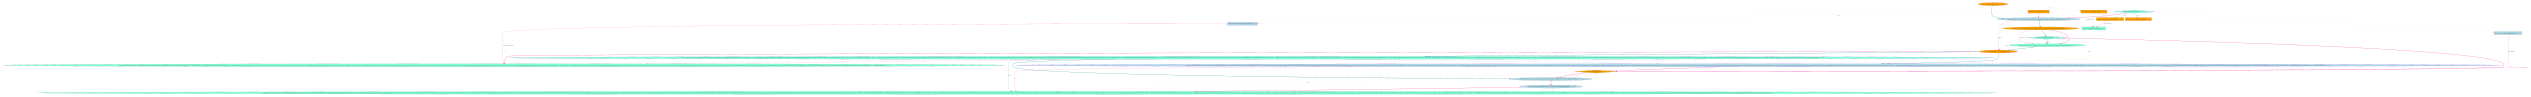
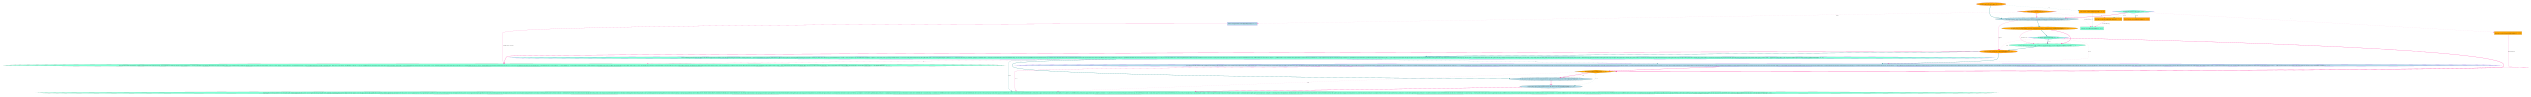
  digraph {
    fontname=Montserrat
    node [color=gray40 fillcolor=orange fontname=Montserrat shape=ellipse style=filled]
    edge [color=deeppink fontname=Montserrat style=bold]
    n1 [color=purple label="source.setTransfer(types)@@@8@@@['1', '1', '1']"]
    n2 [color=purple fillcolor=aquamarine label="source.addDragListener(new DragSourceListener(){@Override public void dragStart(DragSourceEvent event){selection = (IStructuredSelection)viewer.getSelection()}@Override public void dragSetData(DragSourceEvent event){if (!selection.isEmpty()) {List<DBNNode> nodes = new ArrayList<>()List<DBPNamedObject> objects = new ArrayList<>()String lineSeparator = CommonUtils.getLineSeparator()StringBuilder buf = new StringBuilder()for (Iterator<?> i = selection.iterator() i.hasNext() ){Object nextSelected = i.next()if (!(nextSelected instanceof DBNNode)) {continue}nodes.add((DBNNode)nextSelected)String nodeNameif (nextSelected instanceof DBNDatabaseNode && !(nextSelected instanceof DBNDataSource)) {DBSObject object = ((DBNDatabaseNode)nextSelected).getObject()if (object == null) {continue}nodeName = DBUtils.getObjectFullName(object,DBPEvaluationContext.UI)objects.add(object)}if (nextSelected instanceof DBNDataSource) {DBPDataSourceContainer object = ((DBNDataSource)nextSelected).getDataSourceContainer()nodeName = object.getName()objects.add(object)}{nodeName = ((DBNNode)nextSelected).getNodeTargetName()}if (buf.length() > 0) {buf.append(lineSeparator)}buf.append(nodeName)}if (TreeNodeTransfer.getInstance().isSupportedType(event.dataType)) {event.data = nodes}if (DatabaseObjectTransfer.getInstance().isSupportedType(event.dataType)) {event.data = objects}if (TextTransfer.getInstance().isSupportedType(event.dataType)) {event.data = buf.toString()}}{if (TreeNodeTransfer.getInstance().isSupportedType(event.dataType)) {event.data = Collections.emptyList()}if (DatabaseObjectTransfer.getInstance().isSupportedType(event.dataType)) {event.data = Collections.emptyList()}if (TextTransfer.getInstance().isSupportedType(event.dataType)) {event.data = \"\"}}}@Override public void dragFinished(DragSourceEvent event){}})@@@9@@@['1', '0', '0']"]
    n3 [fillcolor=aquamarine label="source.addDragListener(new DragSourceAdapter(){@Override public void dragStart(DragSourceEvent event){selection = (IStructuredSelection)viewer.getSelection()}@Override public void dragSetData(DragSourceEvent event){if (!selection.isEmpty()) {List<DBTTask> tasks = new ArrayList<>()StringBuilder buf = new StringBuilder()for (Object nextSelected : selection.toArray()){if (draggableChecker != null && !draggableChecker.select(nextSelected)) {continue}DBTTask task = nullif (nextSelected instanceof DBTTask) {task = (DBTTask)nextSelected}if (nextSelected instanceof DBTTaskReference) {task = ((DBTTaskReference)nextSelected).getTask()}if (task == null) {continue}tasks.add(task)String taskName = task.getName()if (buf.length() > 0) {buf.append(\", \")}buf.append(taskName)}if (DatabaseTaskTransfer.getInstance().isSupportedType(event.dataType)) {event.data = new DatabaseTaskTransfer.Data(viewer.getControl(),tasks)}if (TextTransfer.getInstance().isSupportedType(event.dataType)) {event.data = buf.toString()}}{if (DatabaseTaskTransfer.getInstance().isSupportedType(event.dataType)) {event.data = new DatabaseTaskTransfer.Data(viewer.getControl(),Collections.emptyList())}if (TextTransfer.getInstance().isSupportedType(event.dataType)) {event.data = \"\"}}}})@@@9@@@['0', '0', '1']"]
    n4 [color=purple fillcolor=lightblue label="source.addDragListener(new DragSourceListener(){@Override public void dragStart(DragSourceEvent event){selection = (IStructuredSelection)viewer.getSelection()}@Override public void dragSetData(DragSourceEvent event){if (!selection.isEmpty()) {List<DBNNode> nodes = new ArrayList<>()List<DBPNamedObject> objects = new ArrayList<>()String lineSeparator = CommonUtils.getLineSeparator()StringBuilder buf = new StringBuilder()for (Iterator<?> i = selection.iterator() i.hasNext() ){Object nextSelected = i.next()if (!(nextSelected instanceof DBNNode)) {continue}nodes.add((DBNNode)nextSelected)String nodeNameif (nextSelected instanceof DBNDatabaseNode && !(nextSelected instanceof DBNDataSource)) {DBSObject object = ((DBNDatabaseNode)nextSelected).getObject()if (object == null) {continue}nodeName = DBUtils.getObjectFullName(object,DBPEvaluationContext.UI)objects.add(object)}if (nextSelected instanceof DBNDataSource) {DBPDataSourceContainer object = ((DBNDataSource)nextSelected).getDataSourceContainer()nodeName = object.getName()objects.add(object)}{nodeName = ((DBNNode)nextSelected).getNodeTargetName()}if (buf.length() > 0) {buf.append(lineSeparator)}buf.append(nodeName)}if (TreeNodeTransfer.getInstance().isSupportedType(event.dataType)) {event.data = nodes}if (DatabaseObjectTransfer.getInstance().isSupportedType(event.dataType)) {event.data = objects}if (TextTransfer.getInstance().isSupportedType(event.dataType)) {event.data = buf.toString()}}{if (TreeNodeTransfer.getInstance().isSupportedType(event.dataType)) {event.data = Collections.emptyList()}if (DatabaseObjectTransfer.getInstance().isSupportedType(event.dataType)) {event.data = Collections.emptyList()}if (TextTransfer.getInstance().isSupportedType(event.dataType)) {event.data = \"\"}}}@Override public void dragFinished(DragSourceEvent event){}})@@@10@@@['0', '1', '0']"]
    n5 [fillcolor=aquamarine label="dropTarget.addDropListener(new DropTargetListener(){@Override public void dragEnter(DropTargetEvent event){handleDragEvent(event)}@Override public void dragLeave(DropTargetEvent event){handleDragEvent(event)}@Override public void dragOperationChanged(DropTargetEvent event){handleDragEvent(event)}@Override public void dragOver(DropTargetEvent event){handleDragEvent(event)}@Override public void drop(DropTargetEvent event){handleDragEvent(event)if (event.detail == DND.DROP_MOVE) {moveNodes(event)}}@Override public void dropAccept(DropTargetEvent event){handleDragEvent(event)}private void handleDragEvent(DropTargetEvent event){event.detail = isDropSupported(event)? DND.DROP_MOVE: DND.DROP_NONEevent.feedback = DND.FEEDBACK_SELECT}private boolean isDropSupported(DropTargetEvent event){if (TreeNodeTransfer.getInstance().isSupportedType(event.currentDataType)) {Object curObjectif (event.item instanceof Item) {curObject = event.item.getData()}{curObject = null}@SuppressWarnings(\"unchecked\") Collection<DBNNode> nodesToDrop = (Collection<DBNNode>)event.dataif (curObject instanceof DBNNode) {if (!CommonUtils.isEmpty(nodesToDrop)) {for (DBNNode node : nodesToDrop){if (!((DBNNode)curObject).supportsDrop(node)) {return false}}return true}{return ((DBNNode)curObject).supportsDrop(null)}}if (curObject == null) {if (!CommonUtils.isEmpty(nodesToDrop)) {for (DBNNode node : nodesToDrop){if (!(node instanceof DBNDataSource)) {return false}}return true}{Widget widget = event.widgetif (widget instanceof DropTarget) {widget = ((DropTarget)widget).getControl()}return widget == viewer.getControl()}}}return false}private void moveNodes(DropTargetEvent event){if (TreeNodeTransfer.getInstance().isSupportedType(event.currentDataType)) {Object curObjectif (event.item instanceof Item) {curObject = event.item.getData()}{curObject = null}if (curObject instanceof DBNNode) {Collection<DBNNode> nodesToDrop = TreeNodeTransfer.getInstance().getObject()try {((DBNNode)curObject).dropNodes(nodesToDrop)}catch (DBException e) }if (curObject == null) {for (DBNNode node : TreeNodeTransfer.getInstance().getObject()){if (node instanceof DBNDataSource) {((DBNDataSource)node).moveToFolder(node.getOwnerProject(),null)}if (node instanceof DBNLocalFolder) {((DBNLocalFolder)node).getFolder().setParent(null)}{continue}DBNModel.updateConfigAndRefreshDatabases(node)}}}}})@@@81@@@['1', '1', '0']"]
    n6 [fillcolor=lightblue label="DropTarget dropTarget = new DropTarget(viewer.getControl(),DND.DROP_MOVE)@@@79@@@['1', '1', '0']"]
    n7 [label="enableDrop@@@78@@@['0', '1', '0']" shape=diamond]
    n8 [fillcolor=lightblue label="dropTarget.setTransfer(TreeNodeTransfer.getInstance())@@@80@@@['1', '1', '0']"]
    n9 [color=purple fillcolor=lightblue label="IFilter draggableChecker@@@2@@@['0', '0', '1']" shape=box]
    n10 [label="boolean enableDrag@@@2@@@['0', '1', '0']" shape=box]
    n11 [fillcolor=aquamarine label="Viewer viewer@@@2@@@['0', '0', '1']" shape=box]
    n12 [color=purple fillcolor=aquamarine label="enableDrag@@@7@@@['0', '1', '0']" shape=diamond]
    n13 [fillcolor=aquamarine label="final DragSource source = new DragSource(viewer.getControl(),operations)@@@7@@@['1', '1', '1']"]
    n14 [color=purple label="final Viewer viewer@@@2@@@['0', '1', '0']" shape=box]
    n15 [fillcolor=lightblue label="Transfer(( types = new Transfer((((edu.fdu.CPPDG.tinypdg.pe.ExpressionInfo@b2c26@@@3@@@['1', '1', '1']"]
    n16 [label="int operations = DND.DROP_MOVE | DND.DROP_COPY | DND.DROP_LINK@@@6@@@['1', '1', '1']"]
    n17 [color=purple label="addDragAndDropSupport['1', '0', '0']"]
    n18 [label="final Viewer viewer@@@2@@@['1', '0', '0']" shape=box]
-   n19 [color=purple label="addDragSourceSupport['0', '0', '1']" shape=box]
+   n19 [color=purple label="addDragSourceSupport['0', '0', '1']" shape=diamond]
    n20 [color=purple fillcolor=aquamarine label="addDragAndDropSupport['0', '1', '0']" shape=diamond]
-   n21 [fillcolor=lightblue label="boolean enableDrop@@@2@@@['0', '1', '0']" shape=box]
+   n21 [label="boolean enableDrop@@@2@@@['0', '1', '0']" shape=box]
    n1 -> n2 [color=teal]
    n1 -> n3
    n1 -> n4 [color=teal]
    n2 -> n3 [label=0 style=dashed]
    n2 -> n4 [color=teal label=0 style=dashed]
    n2 -> n5 [color=teal label=data style=solid]
    n2 -> n6 [color=teal]
    n4 -> n5 [label=data style=solid]
    n4 -> n7
    n6 -> n8
    n7 -> n5 [label=true style=dotted]
    n7 -> n6
    n7 -> n6 [label=true style=dotted]
    n7 -> n8 [color=teal label=true style=dotted]
    n8 -> n5
    n9 -> n3 [label=draggableChecker style=solid]
    n10 -> n11 [label=enableDrag style=solid]
    n12 -> n1 [label=true style=dotted]
    n12 -> n4 [label=true style=dotted]
    n12 -> n7
    n12 -> n13 [color=teal]
    n12 -> n13 [label=true style=dotted]
    n13 -> n1 [color=teal]
    n15 -> n1 [label=types style=solid]
    n15 -> n16 [color=teal]
    n16 -> n12 [color=teal]
    n16 -> n13
    n16 -> n13 [label=operations style=solid]
    n17 -> n15 [color=teal]
    n17 -> n18 [color=teal label=true style=dotted]
    n18 -> n10 [label=0 style=dashed]
    n18 -> n11 [color=teal label=0 style=dashed]
    n19 -> n9 [label=true style=dotted]
    n19 -> n11 [label=enableDrop style=dotted]
    n19 -> n15
    n20 -> n10 [color=teal label=true style=dotted]
    n20 -> n14 [color=teal label=true style=dotted]
    n20 -> n15
    n20 -> n21 [label=true style=dotted]
    n21 -> n7 [label=enableDrop style=solid]
  }
